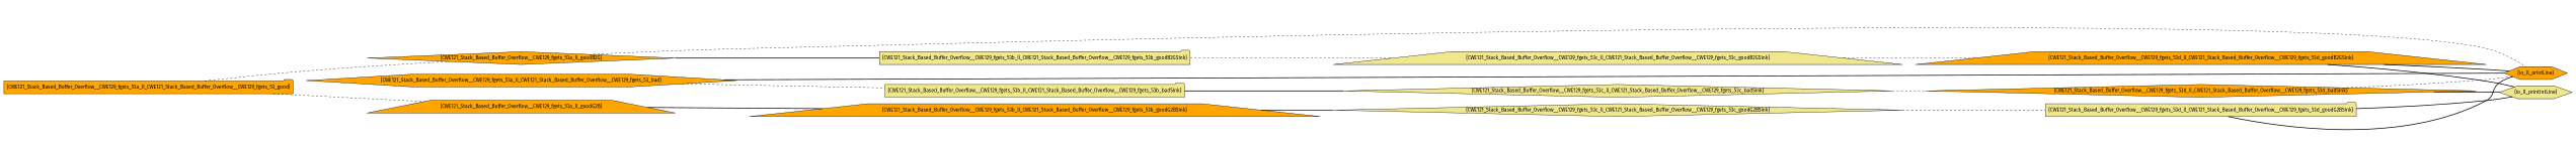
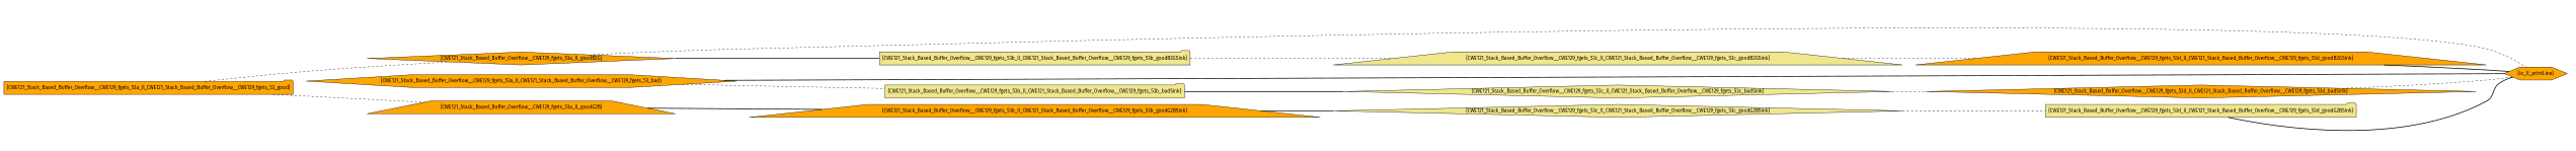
  graph {
    rankdir=LR
    fontname="Fira Sans"
    node [style=filled fillcolor=orange shape=diamond fontname="Fira Sans"]
    edge [style=bold fontname="Fira Sans"]
    n1 [label="{CWE121_Stack_Based_Buffer_Overflow__CWE129_fgets_53c_ll_CWE121_Stack_Based_Buffer_Overflow__CWE129_fgets_53c_badSink}" fillcolor=khaki]
    n2 [label="{CWE121_Stack_Based_Buffer_Overflow__CWE129_fgets_53d_ll_CWE121_Stack_Based_Buffer_Overflow__CWE129_fgets_53d_badSink}"]
    n3 [label="{io_ll_printLine}" shape=hexagon]
-   n4 [label="{io_ll_printIntLine}" fillcolor=khaki shape=hexagon]
    n5 [label="{CWE121_Stack_Based_Buffer_Overflow__CWE129_fgets_53c_ll_CWE121_Stack_Based_Buffer_Overflow__CWE129_fgets_53c_goodB2GSink}" fillcolor=khaki shape=trapezium]
    n6 [label="{CWE121_Stack_Based_Buffer_Overflow__CWE129_fgets_53d_ll_CWE121_Stack_Based_Buffer_Overflow__CWE129_fgets_53d_goodB2GSink}" shape=trapezium]
    n7 [label="{CWE121_Stack_Based_Buffer_Overflow__CWE129_fgets_53b_ll_CWE121_Stack_Based_Buffer_Overflow__CWE129_fgets_53b_badSink}" fillcolor=khaki shape=folder]
    n8 [label="{CWE121_Stack_Based_Buffer_Overflow__CWE129_fgets_53b_ll_CWE121_Stack_Based_Buffer_Overflow__CWE129_fgets_53b_goodG2BSink}" shape=trapezium]
    n9 [label="{CWE121_Stack_Based_Buffer_Overflow__CWE129_fgets_53c_ll_CWE121_Stack_Based_Buffer_Overflow__CWE129_fgets_53c_goodG2BSink}" fillcolor=khaki]
    n10 [label="{CWE121_Stack_Based_Buffer_Overflow__CWE129_fgets_53d_ll_CWE121_Stack_Based_Buffer_Overflow__CWE129_fgets_53d_goodG2BSink}" fillcolor=khaki shape=folder]
    n11 [label="{CWE121_Stack_Based_Buffer_Overflow__CWE129_fgets_53a_ll_goodB2G}"]
    n12 [label="{CWE121_Stack_Based_Buffer_Overflow__CWE129_fgets_53b_ll_CWE121_Stack_Based_Buffer_Overflow__CWE129_fgets_53b_goodB2GSink}" fillcolor=khaki shape=folder]
    n13 [label="{CWE121_Stack_Based_Buffer_Overflow__CWE129_fgets_53a_ll_goodG2B}" shape=trapezium]
    n14 [label="{CWE121_Stack_Based_Buffer_Overflow__CWE129_fgets_53a_ll_CWE121_Stack_Based_Buffer_Overflow__CWE129_fgets_53_bad}" shape=hexagon]
    n15 [label="{CWE121_Stack_Based_Buffer_Overflow__CWE129_fgets_53a_ll_CWE121_Stack_Based_Buffer_Overflow__CWE129_fgets_53_good}" shape=folder]
    n1 -- n2 [style=dashed]
    n2 -- n3 [style=dashed]
-   n2 -- n4
    n5 -- n6 [style=dashed]
    n6 -- n3
-   n6 -- n4
    n7 -- n1
    n8 -- n9
    n9 -- n10 [style=dashed]
    n10 -- n3
-   n10 -- n4
    n11 -- n3 [style=dashed]
    n11 -- n12
    n12 -- n5 [style=dashed]
    n13 -- n8
    n14 -- n3
    n14 -- n7 [style=dashed]
    n15 -- n11 [style=dashed]
    n15 -- n13 [style=dashed]
  }
